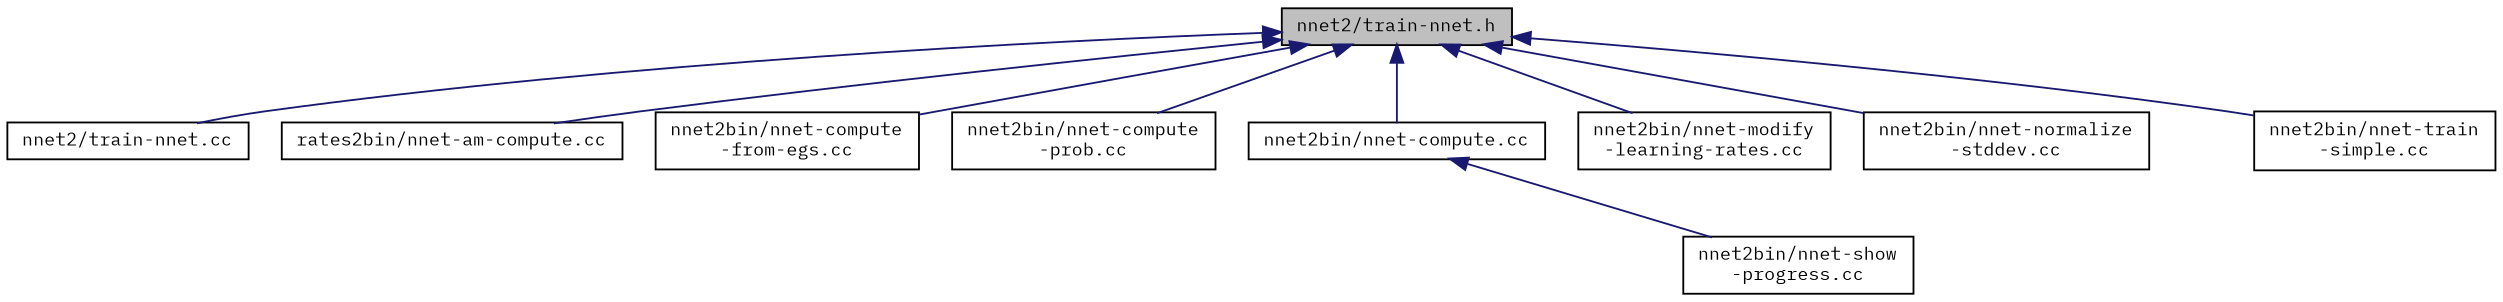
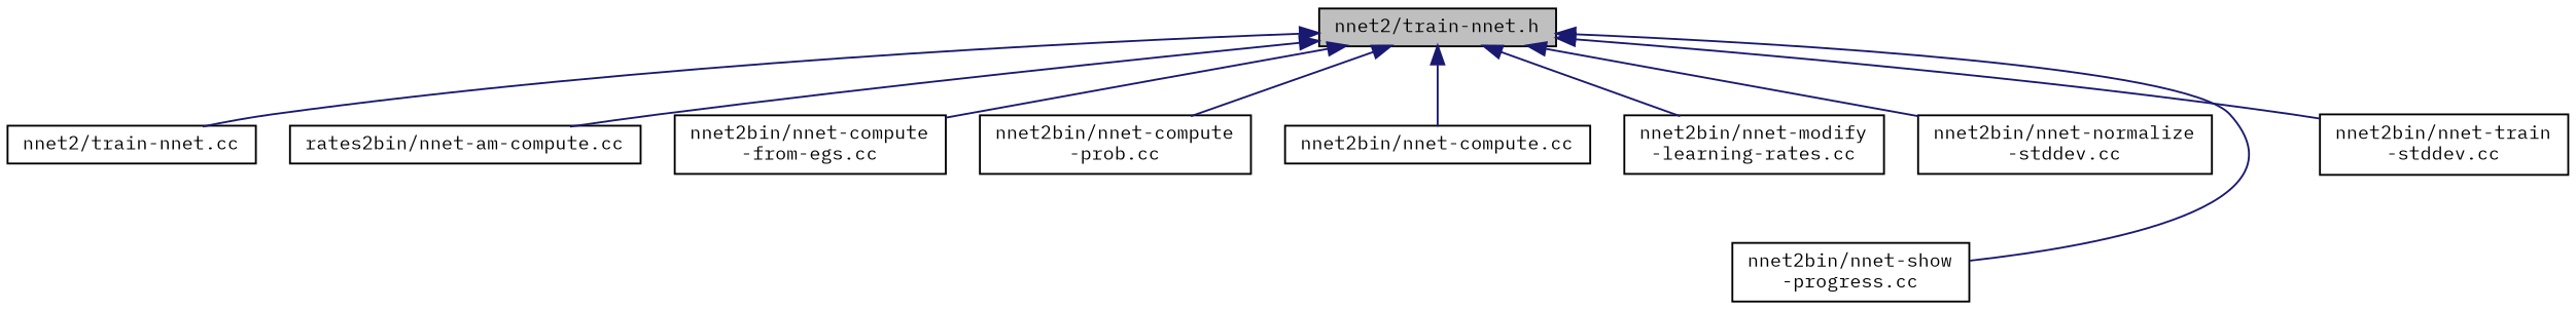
  digraph {
    fontname="IBM Plex Mono"
    node [color=black fillcolor=white fontname="IBM Plex Mono" fontsize=10 shape=record style=filled]
    edge [color=midnightblue dir=back fontname="IBM Plex Mono" fontsize=10 labelfontname=Helvetica labelfontsize=10 style=solid]
    n1 [fillcolor=grey75 fontcolor=black height=0.2 label="nnet2/train-nnet.h" width=0.4]
    n2 [height=0.2 label="nnet2/train-nnet.cc" width=0.4]
    n3 [height=0.2 label="rates2bin/nnet-am-compute.cc" width=0.4]
    n4 [height=0.2 label="nnet2bin/nnet-compute\l-from-egs.cc" width=0.4]
    n5 [height=0.2 label="nnet2bin/nnet-compute\l-prob.cc" width=0.4]
    n6 [height=0.2 label="nnet2bin/nnet-compute.cc" width=0.4]
    n7 [height=0.2 label="nnet2bin/nnet-modify\l-learning-rates.cc" width=0.4]
    n8 [height=0.2 label="nnet2bin/nnet-normalize\l-stddev.cc" width=0.4]
    n9 [height=0.2 label="nnet2bin/nnet-show\l-progress.cc" width=0.4]
-   n10 [height=0.2 label="nnet2bin/nnet-train\l-simple.cc" width=0.4]
+   n10 [height=0.2 label="nnet2bin/nnet-train\l-stddev.cc" width=0.4]
    n1 -> n2
    n1 -> n3
    n1 -> n4
    n1 -> n5
    n1 -> n6
    n1 -> n7
    n1 -> n8
-   n6 -> n9
+   n1 -> n9
    n1 -> n10
  }
